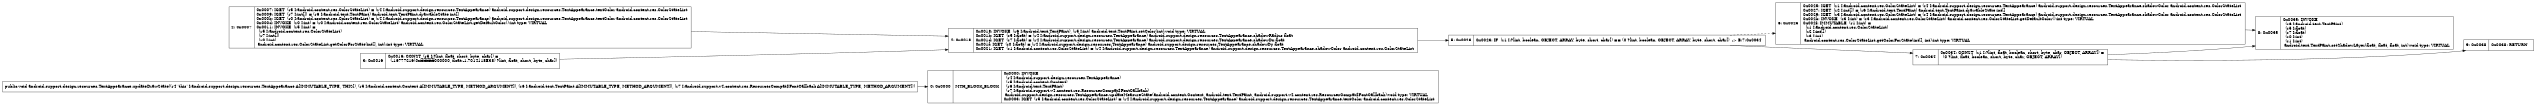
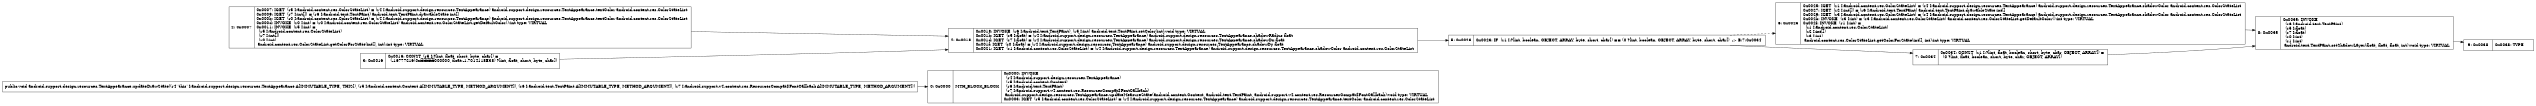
  digraph {
    rankdir=LR
    node [shape=record]
    n1 [label="{0\:\ 0x0000|MTH_BLOCK_BLOCK\l|0x0000: INVOKE  \l  (r4 I:android.support.design.resources.TextAppearance)\l  (r5 I:android.content.Context)\l  (r6 I:android.text.TextPaint)\l  (r7 I:android.support.v4.content.res.ResourcesCompat$FontCallback)\l android.support.design.resources.TextAppearance.updateMeasureState(android.content.Context, android.text.TextPaint, android.support.v4.content.res.ResourcesCompat$FontCallback):void type: VIRTUAL \l0x0003: IGET  (r5 I:android.content.res.ColorStateList) = (r4 I:android.support.design.resources.TextAppearance) android.support.design.resources.TextAppearance.textColor android.content.res.ColorStateList \l}"]
    n2 [label="{2\:\ 0x0007|0x0007: IGET  (r5 I:android.content.res.ColorStateList) = (r4 I:android.support.design.resources.TextAppearance) android.support.design.resources.TextAppearance.textColor android.content.res.ColorStateList \l0x0009: IGET  (r7 I:int[]) = (r6 I:android.text.TextPaint) android.text.TextPaint.drawableState int[] \l0x000b: IGET  (r0 I:android.content.res.ColorStateList) = (r4 I:android.support.design.resources.TextAppearance) android.support.design.resources.TextAppearance.textColor android.content.res.ColorStateList \l0x000d: INVOKE  (r0 I:int) = (r0 I:android.content.res.ColorStateList) android.content.res.ColorStateList.getDefaultColor():int type: VIRTUAL \l0x0011: INVOKE  (r5 I:int) = \l  (r5 I:android.content.res.ColorStateList)\l  (r7 I:int[])\l  (r0 I:int)\l android.content.res.ColorStateList.getColorForState(int[], int):int type: VIRTUAL \l}"]
    n3 [label="{4\:\ 0x0018|0x0018: INVOKE  (r6 I:android.text.TextPaint), (r5 I:int) android.text.TextPaint.setColor(int):void type: VIRTUAL \l0x001b: IGET  (r5 I:float) = (r4 I:android.support.design.resources.TextAppearance) android.support.design.resources.TextAppearance.shadowRadius float \l0x001d: IGET  (r7 I:float) = (r4 I:android.support.design.resources.TextAppearance) android.support.design.resources.TextAppearance.shadowDx float \l0x001f: IGET  (r0 I:float) = (r4 I:android.support.design.resources.TextAppearance) android.support.design.resources.TextAppearance.shadowDy float \l0x0021: IGET  (r1 I:android.content.res.ColorStateList) = (r4 I:android.support.design.resources.TextAppearance) android.support.design.resources.TextAppearance.shadowColor android.content.res.ColorStateList \l}"]
    n4 [label="{3\:\ 0x0016|0x0016: CONST  (r5 I:?[int, float, short, byte, char]) = \l  (\-16777216(0xffffffffff000000, float:\-1.7014118E38) ?[int, float, short, byte, char])\l \l}"]
    n5 [label="{5\:\ 0x0023|0x0023: IF  (r1 I:?[int, boolean, OBJECT, ARRAY, byte, short, char]) == (0 ?[int, boolean, OBJECT, ARRAY, byte, short, char])  \-\> B:7:0x0034 \l}"]
-   n6 [label="{6\:\ 0x0025|0x0025: IGET  (r1 I:android.content.res.ColorStateList) = (r4 I:android.support.design.resources.TextAppearance) android.support.design.resources.TextAppearance.shadowColor android.content.res.ColorStateList \l0x0027: IGET  (r2 I:int[]) = (r6 I:android.text.TextPaint) android.text.TextPaint.drawableState int[] \l0x0029: IGET  (r3 I:android.content.res.ColorStateList) = (r4 I:android.support.design.resources.TextAppearance) android.support.design.resources.TextAppearance.shadowColor android.content.res.ColorStateList \l0x002b: INVOKE  (r3 I:int) = (r3 I:android.content.res.ColorStateList) android.content.res.ColorStateList.getDefaultColor():int type: VIRTUAL \l0x002f: IMMUTABLE  (r1 I:int) = \l  (r1 I:android.content.res.ColorStateList)\l  (r2 I:int[])\l  (r3 I:int)\l android.content.res.ColorStateList.getColorForState(int[], int):int type: VIRTUAL \l}"]
+   n6 [label="{6\:\ 0x0025|0x0025: IGET  (r1 I:android.content.res.ColorStateList) = (r4 I:android.support.design.resources.TextAppearance) android.support.design.resources.TextAppearance.shadowColor android.content.res.ColorStateList \l0x0027: IGET  (r2 I:int[]) = (r6 I:android.text.TextPaint) android.text.TextPaint.drawableState int[] \l0x0029: IGET  (r3 I:android.content.res.ColorStateList) = (r4 I:android.support.design.resources.TextAppearance) android.support.design.resources.TextAppearance.shadowColor android.content.res.ColorStateList \l0x002b: INVOKE  (r3 I:int) = (r3 I:android.content.res.ColorStateList) android.content.res.ColorStateList.getDefaultColor():int type: VIRTUAL \l0x002f: INVOKE  (r1 I:int) = \l  (r1 I:android.content.res.ColorStateList)\l  (r2 I:int[])\l  (r3 I:int)\l android.content.res.ColorStateList.getColorForState(int[], int):int type: VIRTUAL \l}"]
    n7 [label="{7\:\ 0x0034|0x0034: CONST  (r1 I:?[int, float, boolean, short, byte, char, OBJECT, ARRAY]) = \l  (0 ?[int, float, boolean, short, byte, char, OBJECT, ARRAY])\l \l}"]
    n8 [label="{8\:\ 0x0035|0x0035: INVOKE  \l  (r6 I:android.text.TextPaint)\l  (r5 I:float)\l  (r7 I:float)\l  (r0 I:int)\l  (r1 I:int)\l android.text.TextPaint.setShadowLayer(float, float, float, int):void type: VIRTUAL \l}"]
-   n9 [label="{9\:\ 0x0038|0x0038: RETURN   \l}"]
+   n9 [label="{9\:\ 0x0038|0x0038: TYPE   \l}"]
    n10 [label="{public void android.support.design.resources.TextAppearance.updateDrawState((r4 'this' I:android.support.design.resources.TextAppearance A[IMMUTABLE_TYPE, THIS]), (r5 I:android.content.Context A[IMMUTABLE_TYPE, METHOD_ARGUMENT]), (r6 I:android.text.TextPaint A[IMMUTABLE_TYPE, METHOD_ARGUMENT]), (r7 I:android.support.v4.content.res.ResourcesCompat$FontCallback A[IMMUTABLE_TYPE, METHOD_ARGUMENT])) }"]
    n2 -> n3
    n3 -> n5
    n4 -> n3
    n5 -> n6 [style=dashed]
    n5 -> n7
    n6 -> n8
    n7 -> n8
-   n7 -> n9
+   n8 -> n9
    n10 -> n1
  }
